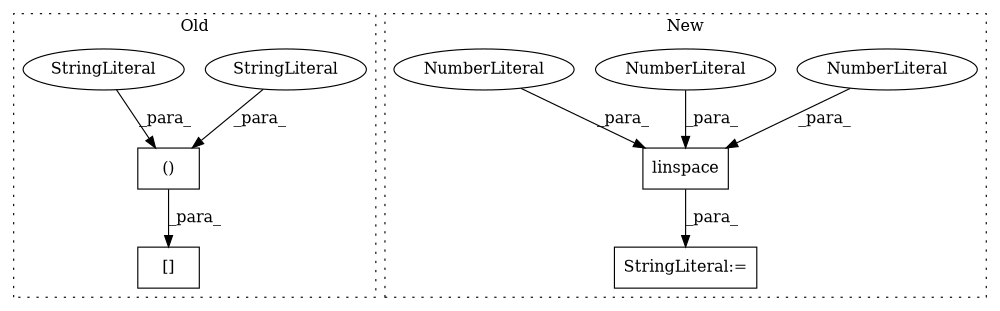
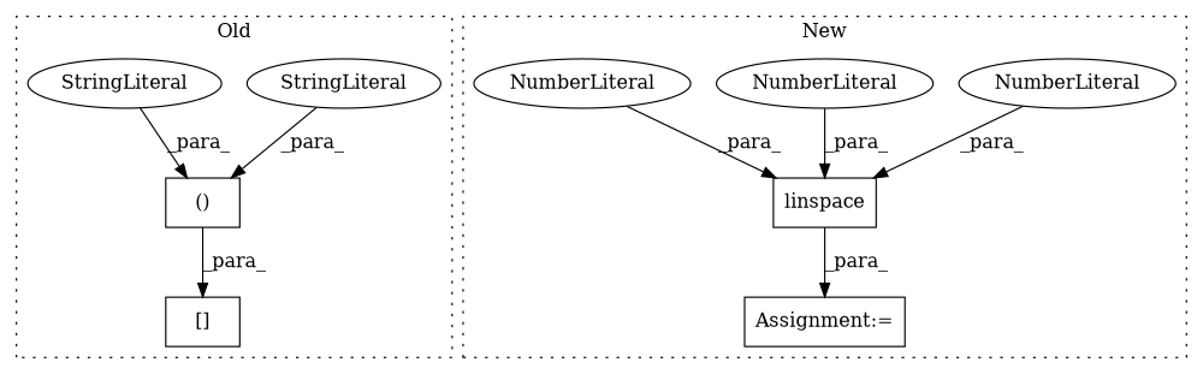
  digraph {
    node [a=34 l=1 s=3368 shape=ellipse]
    n1 [a=2 l="13,2" label="[]" s="3355,3444" shape=box]
    n2 [a=106 l=76 label="()" shape=box]
    n3 [a=45 l=16 label=StringLiteral]
    n4 [a=45 l=16 label=StringLiteral s=3428]
    n5 [a=32 l="9,1" label=linspace s="3376,3391" shape=box]
    n6 [label=NumberLiteral s=3385]
-   n7 [a=7 label="StringLiteral:=" s=3369 shape=box]
+   n7 [a=7 label="Assignment:=" s=3369 shape=box]
    n8 [l=2 label=NumberLiteral s=3389]
    n9 [label=NumberLiteral s=3387]
    subgraph cluster_1 {
      label=Old
      style=dotted
      n1
      n2
      n3
      n4
    }
    subgraph cluster_2 {
      label=New
      style=dotted
      n5
      n6
      n7
      n8
      n9
    }
    n2 -> n1 [label=_para_]
    n3 -> n2 [label=_para_]
    n4 -> n2 [label=_para_]
    n5 -> n7 [label=_para_]
    n6 -> n5 [label=_para_]
    n8 -> n5 [label=_para_]
    n9 -> n5 [label=_para_]
  }
